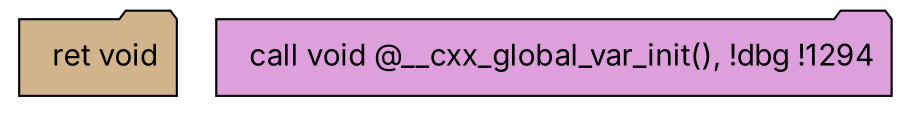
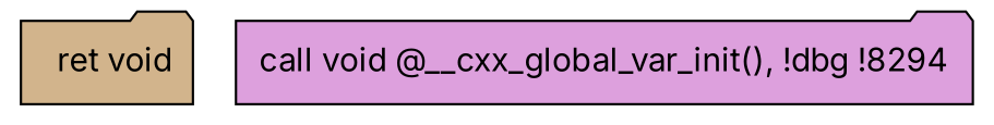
  digraph {
    fontname=Inter
    node [shape=folder style=filled fontname=Inter]
    n1 [fillcolor=tan label="  ret void"]
-   n2 [fillcolor=plum label="  call void @__cxx_global_var_init(), !dbg !1294"]
+   n2 [fillcolor=plum label="call void @__cxx_global_var_init(), !dbg !8294"]
  }
